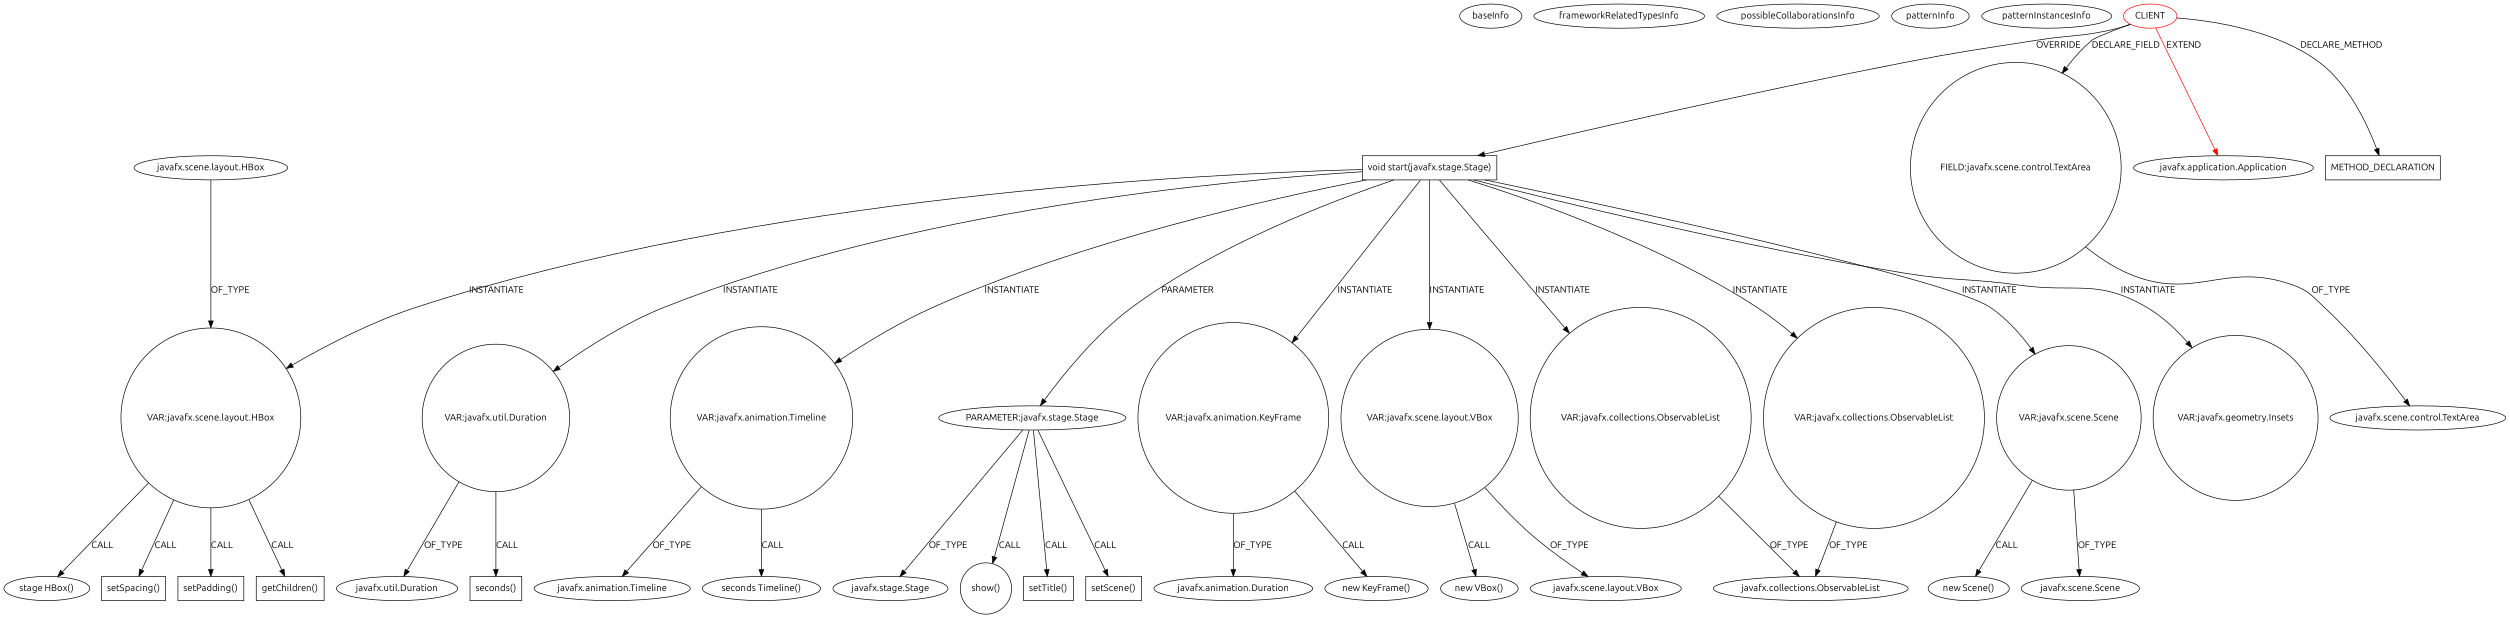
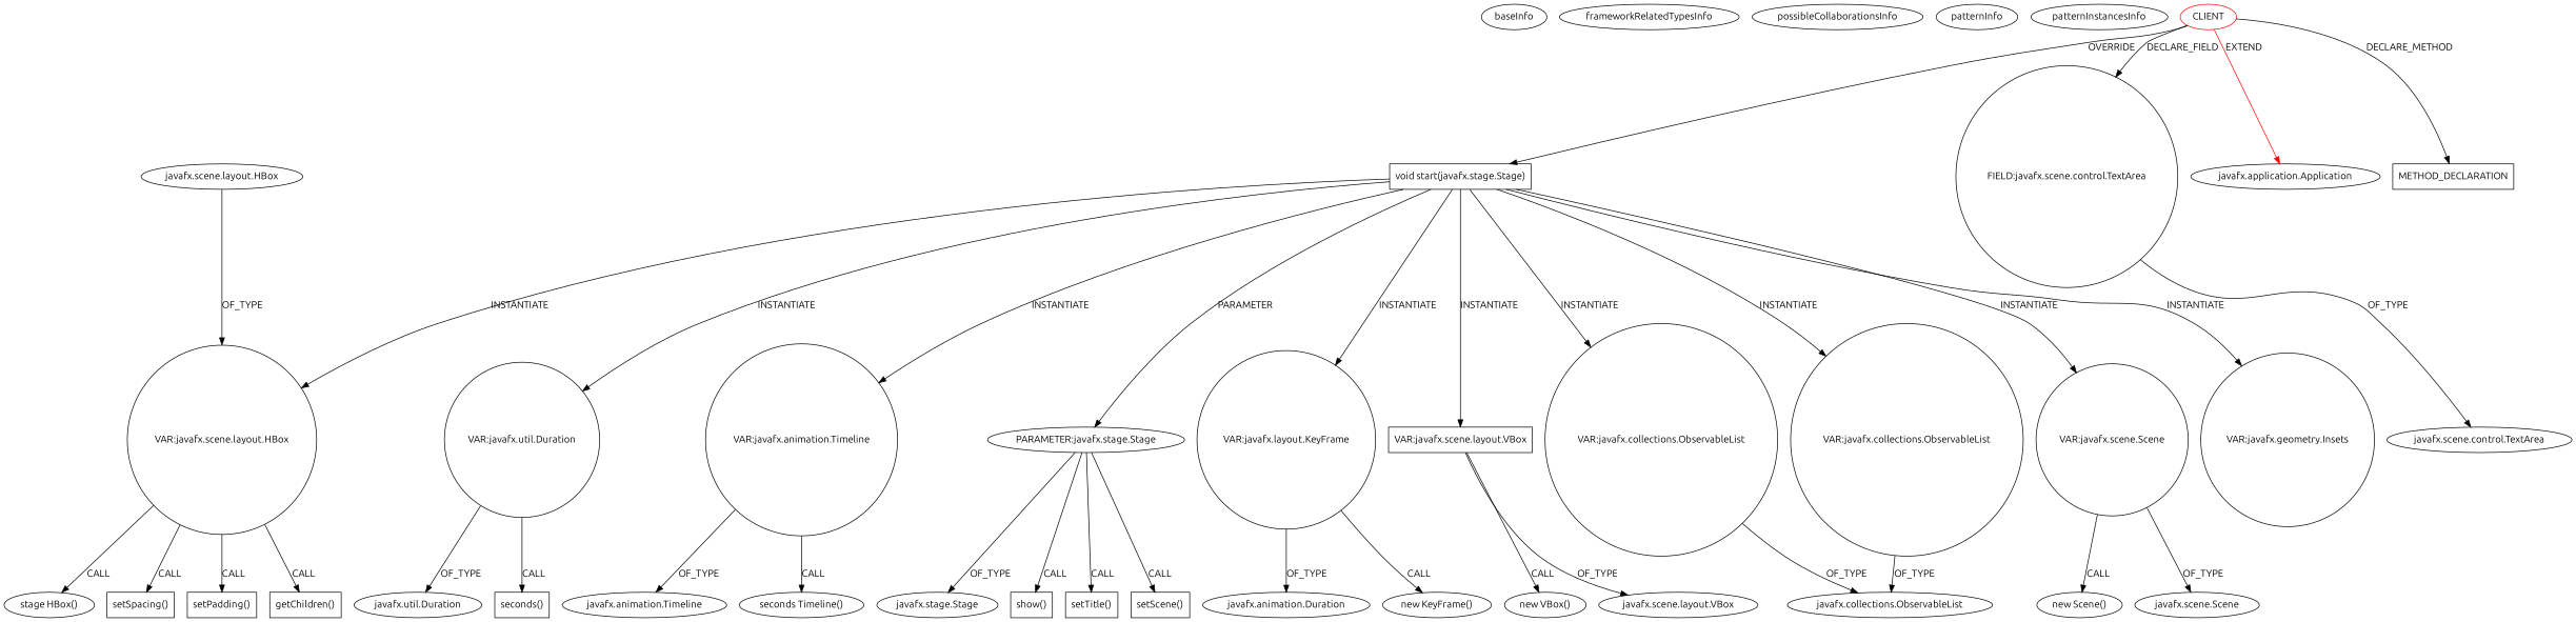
  digraph {
    fontname=Ubuntu
    node [fontname=Ubuntu isFrameworkType=false vertexType=FRAMEWORK_CLASS_TYPE]
    edge [fontname=Ubuntu]
    baseInfo [category=pattern graphId=1009 isAnonymous=false possibleRelation=false isFrameworkType="" vertexType=""]
    frameworkRelatedTypesInfo [0="javafx.application.Application" isFrameworkType="" vertexType=""]
    possibleCollaborationsInfo [isFrameworkType="" vertexType=""]
    patternInfo [frequency=2.0 patternRootClient=0 isFrameworkType="" vertexType=""]
    patternInstancesInfo [0="Totenfluch-TPrivateChat-Client~/Totenfluch-TPrivateChat-Client/TPrivateChat-Client-master/TPvtChat-C/src/me/Totenfluch/pack/Main.java~Main~1483" 1="kcy1860-viterbi~/kcy1860-viterbi/viterbi-master/src/ai/prob/viterbi/Driver.java~Driver~3432" isFrameworkType="" vertexType=""]
    n6 [label="javafx.util.Duration"]
    n7 [label="VAR:javafx.util.Duration" shape=circle vertexType=VARIABLE_EXPRESION]
    n8 [label="seconds()" shape=box vertexType=INSIDE_CALL]
    n9 [label="void start(javafx.stage.Stage)" shape=box vertexType=OVERRIDING_METHOD_DECLARATION]
    n10 [label="VAR:javafx.animation.Timeline" shape=circle vertexType=VARIABLE_EXPRESION]
    n11 [label="PARAMETER:javafx.stage.Stage" vertexType=PARAMETER_DECLARATION]
-   n12 [label="VAR:javafx.animation.KeyFrame" shape=circle vertexType=VARIABLE_EXPRESION]
-   n13 [label="VAR:javafx.scene.layout.VBox" shape=circle vertexType=VARIABLE_EXPRESION]
+   n12 [label="VAR:javafx.layout.KeyFrame" shape=circle vertexType=VARIABLE_EXPRESION]
+   n13 [label="VAR:javafx.scene.layout.VBox" shape=box vertexType=VARIABLE_EXPRESION]
    n14 [label="VAR:javafx.collections.ObservableList" shape=circle vertexType=VARIABLE_EXPRESION]
    n15 [label="VAR:javafx.collections.ObservableList" shape=circle vertexType=VARIABLE_EXPRESION]
    n16 [label="VAR:javafx.scene.layout.HBox" shape=circle vertexType=VARIABLE_EXPRESION]
    n17 [label="VAR:javafx.scene.Scene" shape=circle vertexType=VARIABLE_EXPRESION]
    n18 [label="VAR:javafx.geometry.Insets" shape=circle vertexType=VARIABLE_EXPRESION]
    n19 [label="javafx.animation.Timeline"]
    n20 [label="seconds Timeline()" vertexType=CONSTRUCTOR_CALL]
    n21 [label="javafx.stage.Stage"]
-   n22 [label="show()" shape=circle vertexType=INSIDE_CALL]
+   n22 [label="show()" shape=box vertexType=INSIDE_CALL]
    n23 [label="setTitle()" shape=box vertexType=INSIDE_CALL]
    n24 [label="setScene()" shape=box vertexType=INSIDE_CALL]
    n25 [label="javafx.animation.Duration"]
    n26 [label="new KeyFrame()" vertexType=CONSTRUCTOR_CALL]
    n27 [label="new VBox()" vertexType=CONSTRUCTOR_CALL]
    n28 [label="javafx.scene.layout.VBox"]
    n29 [label="javafx.collections.ObservableList" vertexType=FRAMEWORK_INTERFACE_TYPE]
    n30 [label="stage HBox()" vertexType=CONSTRUCTOR_CALL]
    n31 [label="setSpacing()" shape=box vertexType=INSIDE_CALL]
    n32 [label="setPadding()" shape=box vertexType=INSIDE_CALL]
    n33 [label="getChildren()" shape=box vertexType=INSIDE_CALL]
    n34 [label="new Scene()" vertexType=CONSTRUCTOR_CALL]
    n35 [label="javafx.scene.Scene"]
    n36 [color=red label=CLIENT vertexType=ROOT_CLIENT_CLASS_DECLARATION]
    n37 [label="FIELD:javafx.scene.control.TextArea" shape=circle vertexType=FIELD_DECLARATION]
    n38 [label="javafx.application.Application"]
    n39 [label=METHOD_DECLARATION shape=box vertexType=CLIENT_METHOD_DECLARATION]
    n40 [label="javafx.scene.control.TextArea"]
    n41 [label="javafx.scene.layout.HBox"]
    n7 -> n6 [label=OF_TYPE]
    n7 -> n8 [label=CALL]
    n9 -> n7 [label=INSTANTIATE]
    n9 -> n10 [label=INSTANTIATE]
    n9 -> n11 [label=PARAMETER]
    n9 -> n12 [label=INSTANTIATE]
    n9 -> n13 [label=INSTANTIATE]
    n9 -> n14 [label=INSTANTIATE]
    n9 -> n15 [label=INSTANTIATE]
    n9 -> n16 [label=INSTANTIATE]
    n9 -> n17 [label=INSTANTIATE]
    n9 -> n18 [label=INSTANTIATE]
    n10 -> n19 [label=OF_TYPE]
    n10 -> n20 [label=CALL]
    n11 -> n21 [label=OF_TYPE]
    n11 -> n22 [label=CALL]
    n11 -> n23 [label=CALL]
    n11 -> n24 [label=CALL]
    n12 -> n25 [label=OF_TYPE]
    n12 -> n26 [label=CALL]
    n13 -> n27 [label=CALL]
    n13 -> n28 [label=OF_TYPE]
    n14 -> n29 [label=OF_TYPE]
    n15 -> n29 [label=OF_TYPE]
    n16 -> n30 [label=CALL]
    n16 -> n31 [label=CALL]
    n16 -> n32 [label=CALL]
    n16 -> n33 [label=CALL]
    n17 -> n34 [label=CALL]
    n17 -> n35 [label=OF_TYPE]
    n36 -> n9 [label=OVERRIDE]
    n36 -> n37 [label=DECLARE_FIELD]
    n36 -> n38 [color=red label=EXTEND]
    n36 -> n39 [label=DECLARE_METHOD]
    n37 -> n40 [label=OF_TYPE]
    n41 -> n16 [label=OF_TYPE]
  }
